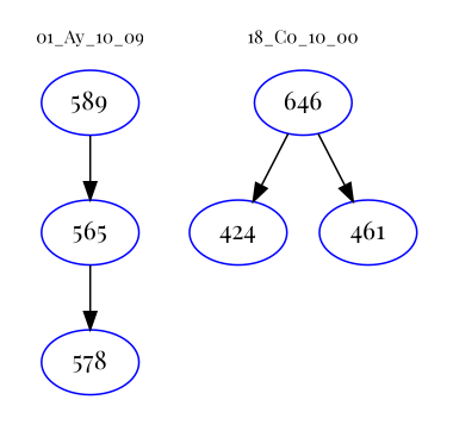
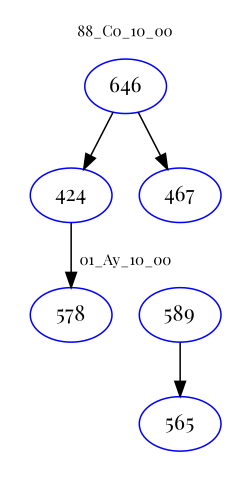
  digraph {
    fontname="Playfair Display"
    node [color=blue fontname="Playfair Display"]
    edge [color=black fontname="Playfair Display"]
    n1 [label=565]
    n2 [label=589]
    n3 [label=578]
    n4 [label=646]
    n5 [label=424]
-   n6 [label=461]
+   n6 [label=467]
    subgraph cluster_1 {
      color=white
      fontsize=10
-     label="01_Ay_10_09"
+     label="01_Ay_10_00"
      n1
      n2
      n3
    }
    subgraph cluster_2 {
      color=white
      fontsize=10
-     label="18_C0_10_00"
+     label="88_C0_10_00"
      n4
      n5
      n6
    }
-   n1 -> n3
+   n5 -> n3
    n2 -> n1
    n4 -> n5
    n4 -> n6
  }
